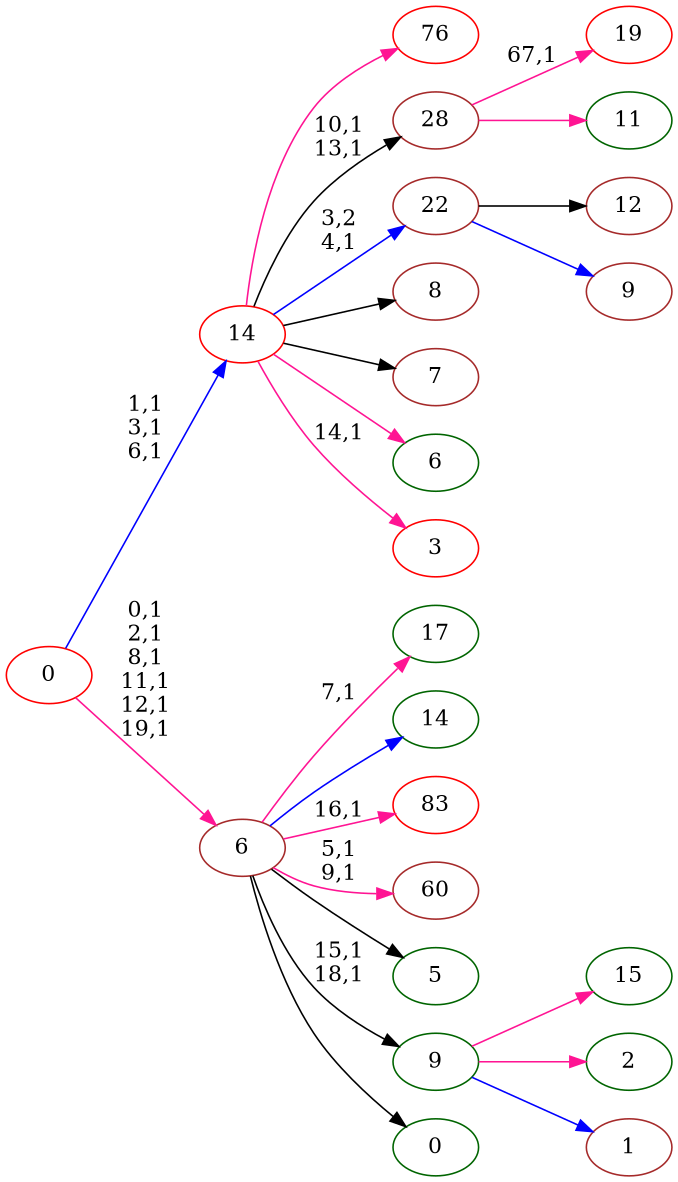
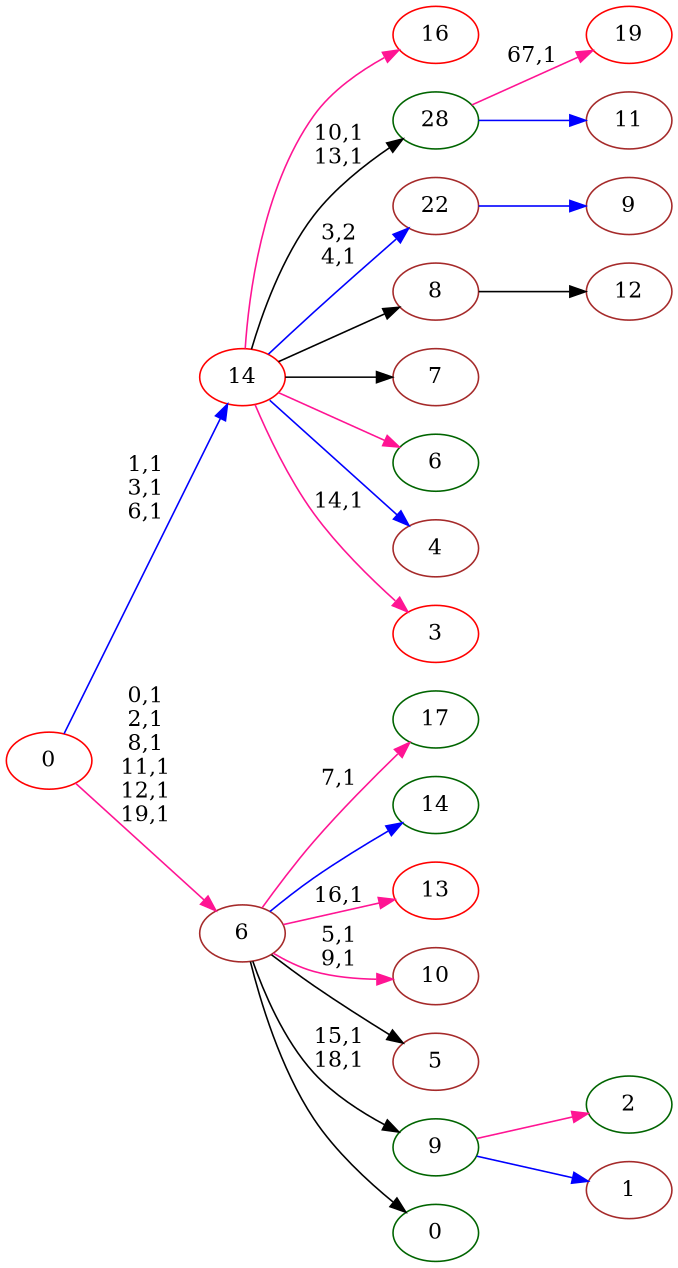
  digraph {
    rankdir=LR
    node [color=brown]
    edge [color=deeppink]
    n1 [color=red label=19]
    n2 [color=darkgreen label=17]
-   n3 [color=red label=76]
-   n4 [color=darkgreen label=15]
+   n3 [color=red label=16]
    n5 [color=darkgreen label=14]
-   n6 [color=red label=83]
+   n6 [color=red label=13]
    n7 [label=12]
-   n8 [color=darkgreen label=11]
-   28
-   n10 [label=60]
+   n8 [label=11]
+   28 [color=darkgreen]
+   n10 [label=10]
    n11 [label=9]
    22
    n13 [label=8]
    n14 [label=7]
    n15 [color=darkgreen label=6]
-   n16 [color=darkgreen label=5]
+   n16 [label=5]
+   n17 [label=4]
    n18 [color=red label=3]
    14 [color=red]
    n20 [color=darkgreen label=2]
    n21 [label=1]
    9 [color=darkgreen]
    n23 [color=darkgreen label=0]
    6
    0 [color=red]
    28 -> n1 [label="67,1"]
-   28 -> n8
-   22 -> n7 [color=black]
+   28 -> n8 [color=blue]
+   n13 -> n7 [color=black]
    22 -> n11 [color=blue]
    14 -> n3
    14 -> 28 [color=black label="10,1\n13,1"]
    14 -> 22 [color=blue label="3,2\n4,1"]
    14 -> n13 [color=black]
    14 -> n14 [color=black]
    14 -> n15
+   14 -> n17 [color=blue]
    14 -> n18 [label="14,1"]
-   9 -> n4
    9 -> n20
    9 -> n21 [color=blue]
    6 -> n2 [label="7,1"]
    6 -> n5 [color=blue]
    6 -> n6 [label="16,1"]
    6 -> n10 [label="5,1\n9,1"]
    6 -> n16 [color=black]
    6 -> 9 [color=black label="15,1\n18,1"]
    6 -> n23 [color=black]
    0 -> 14 [color=blue label="1,1\n3,1\n6,1"]
    0 -> 6 [label="0,1\n2,1\n8,1\n11,1\n12,1\n19,1"]
  }
